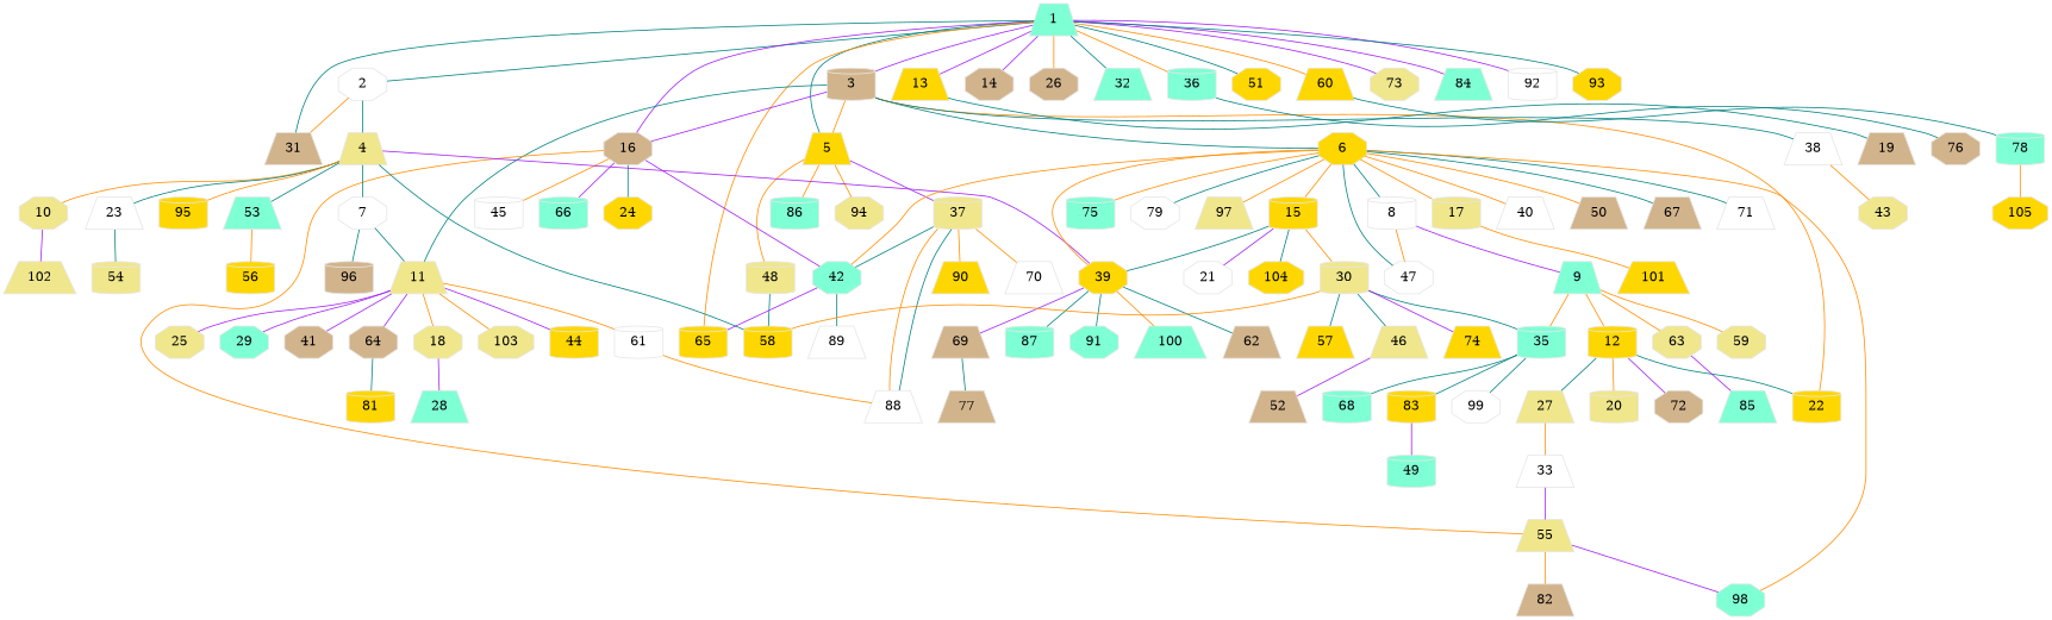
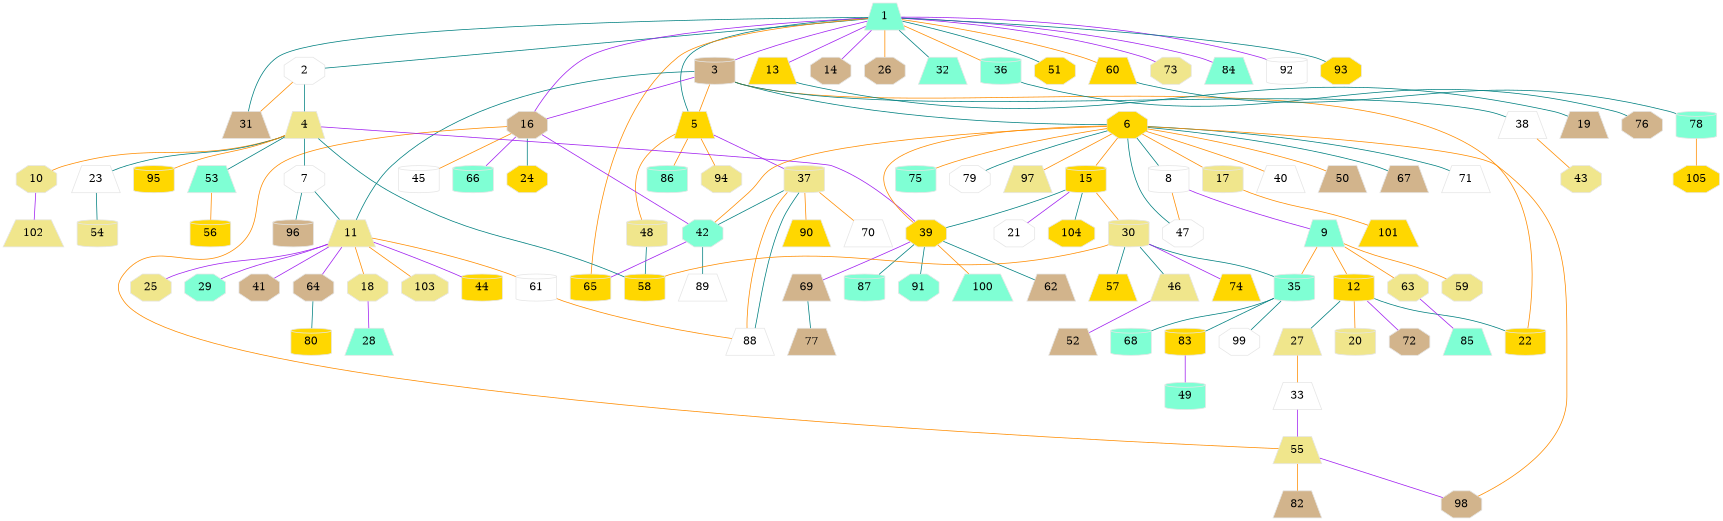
  graph {
    fontname="DejaVu Serif"
    node [color=gray90 fillcolor=gold fontname="DejaVu Serif" shape=trapezium style=filled]
    edge [color=teal fontname="DejaVu Serif"]
    1 [fillcolor=aquamarine]
    2 [fillcolor=white shape=octagon]
    3 [fillcolor=tan shape=cylinder]
    5
    13
    14 [fillcolor=tan shape=octagon]
    16 [fillcolor=tan shape=octagon]
    26 [fillcolor=tan shape=octagon]
    31 [fillcolor=tan]
    32 [fillcolor=aquamarine]
    36 [fillcolor=aquamarine shape=cylinder]
    51 [shape=octagon]
    60
    65 [shape=cylinder]
    73 [fillcolor=khaki shape=octagon]
    84 [fillcolor=aquamarine]
    92 [fillcolor=white shape=cylinder]
    93 [shape=octagon]
    4 [fillcolor=khaki]
    6 [shape=octagon]
    11 [fillcolor=khaki]
    22 [shape=cylinder]
    38 [fillcolor=white]
    37 [fillcolor=khaki shape=cylinder]
    48 [fillcolor=khaki shape=cylinder]
    86 [fillcolor=aquamarine shape=cylinder]
    94 [fillcolor=khaki shape=octagon]
    19 [fillcolor=tan]
    42 [fillcolor=aquamarine shape=octagon]
    24 [shape=octagon]
    45 [fillcolor=white shape=cylinder]
    55 [fillcolor=khaki]
    66 [fillcolor=aquamarine shape=cylinder]
    76 [fillcolor=tan shape=octagon]
    78 [fillcolor=aquamarine shape=cylinder]
    7 [fillcolor=white shape=octagon]
    10 [fillcolor=khaki shape=octagon]
    23 [fillcolor=white]
    39 [shape=octagon]
    53 [fillcolor=aquamarine]
    58 [shape=cylinder]
    95 [shape=cylinder]
    8 [fillcolor=white shape=cylinder]
    15 [shape=cylinder]
    17 [fillcolor=khaki shape=cylinder]
    40 [fillcolor=white]
    47 [fillcolor=white shape=octagon]
    50 [fillcolor=tan]
    67 [fillcolor=tan]
    71 [fillcolor=white]
    75 [fillcolor=aquamarine shape=cylinder]
    79 [fillcolor=white shape=octagon]
    97 [fillcolor=khaki]
-   98 [fillcolor=aquamarine shape=octagon]
+   98 [fillcolor=tan shape=octagon]
    18 [fillcolor=khaki shape=octagon]
    25 [fillcolor=khaki shape=octagon]
    29 [fillcolor=aquamarine shape=octagon]
    41 [fillcolor=tan shape=octagon]
    44 [shape=cylinder]
    61 [fillcolor=white shape=cylinder]
    64 [fillcolor=tan shape=octagon]
    103 [fillcolor=khaki shape=octagon]
    43 [fillcolor=khaki shape=octagon]
    96 [fillcolor=tan shape=cylinder]
    102 [fillcolor=khaki]
    54 [fillcolor=khaki shape=cylinder]
    62 [fillcolor=tan]
    69 [fillcolor=tan]
    87 [fillcolor=aquamarine shape=cylinder]
    91 [fillcolor=aquamarine shape=octagon]
    100 [fillcolor=aquamarine]
    56 [shape=cylinder]
    70 [fillcolor=white]
    88 [fillcolor=white]
    90
    9 [fillcolor=aquamarine]
    21 [fillcolor=white shape=octagon]
    30 [fillcolor=khaki shape=cylinder]
    104 [shape=octagon]
    101
    89 [fillcolor=white]
    12 [shape=cylinder]
    35 [fillcolor=aquamarine shape=cylinder]
    59 [fillcolor=khaki shape=octagon]
    63 [fillcolor=khaki shape=octagon]
    20 [fillcolor=khaki shape=cylinder]
    27 [fillcolor=khaki]
    72 [fillcolor=tan shape=octagon]
    68 [fillcolor=aquamarine shape=cylinder]
    83 [shape=cylinder]
    99 [fillcolor=white shape=octagon]
    85 [fillcolor=aquamarine]
    28 [fillcolor=aquamarine]
-   80 [shape=cylinder label=81]
+   80 [shape=cylinder]
    33 [fillcolor=white]
    46 [fillcolor=khaki]
    57
    74
    82 [fillcolor=tan]
    52 [fillcolor=tan]
    49 [fillcolor=aquamarine shape=cylinder]
    77 [fillcolor=tan]
    105 [shape=octagon]
    1 -- 2
    1 -- 3 [color=purple]
    1 -- 5
    1 -- 13 [color=purple]
    1 -- 14 [color=purple]
    1 -- 16 [color=purple]
    1 -- 26 [color=darkorange]
    1 -- 31
    1 -- 32
    1 -- 36 [color=darkorange]
    1 -- 51
    1 -- 60 [color=darkorange]
    1 -- 65 [color=darkorange]
    1 -- 73 [color=purple]
    1 -- 84 [color=purple]
    1 -- 92 [color=purple]
    1 -- 93
    2 -- 31 [color=darkorange]
    2 -- 4
    3 -- 5 [color=darkorange]
    3 -- 16 [color=purple]
    3 -- 6
    3 -- 11
    3 -- 22 [color=darkorange]
    3 -- 38
    5 -- 37 [color=purple]
    5 -- 48 [color=darkorange]
    5 -- 86 [color=darkorange]
    5 -- 94 [color=darkorange]
    13 -- 19
    16 -- 42 [color=purple]
    16 -- 24
    16 -- 45 [color=darkorange]
    16 -- 55 [color=darkorange]
    16 -- 66 [color=purple]
    36 -- 76
    60 -- 78
    4 -- 7
    4 -- 10 [color=darkorange]
    4 -- 23
    4 -- 39 [color=purple]
    4 -- 53
    4 -- 58
    4 -- 95 [color=darkorange]
    6 -- 42 [color=darkorange]
    6 -- 39 [color=darkorange]
    6 -- 8
    6 -- 15 [color=darkorange]
    6 -- 17 [color=darkorange]
    6 -- 40 [color=darkorange]
    6 -- 47
    6 -- 50 [color=darkorange]
    6 -- 67
    6 -- 71
    6 -- 75 [color=darkorange]
    6 -- 79
    6 -- 97 [color=darkorange]
    6 -- 98 [color=darkorange]
    11 -- 18 [color=darkorange]
    11 -- 25 [color=purple]
    11 -- 29 [color=purple]
    11 -- 41 [color=purple]
    11 -- 44 [color=purple]
    11 -- 61 [color=darkorange]
    11 -- 64 [color=purple]
    11 -- 103 [color=darkorange]
    38 -- 43 [color=darkorange]
    37 -- 42
    37 -- 70 [color=darkorange]
    37 -- 88 [color=darkorange]
    37 -- 88
    37 -- 90 [color=darkorange]
    48 -- 58
    42 -- 65 [color=purple]
    42 -- 89
    55 -- 98 [color=purple]
    55 -- 82 [color=darkorange]
    78 -- 105 [color=darkorange]
    7 -- 11
    7 -- 96
    10 -- 102 [color=purple]
    23 -- 54
    39 -- 62
    39 -- 69 [color=purple]
    39 -- 87
    39 -- 91
    39 -- 100 [color=darkorange]
    53 -- 56 [color=darkorange]
    8 -- 47 [color=darkorange]
    8 -- 9 [color=purple]
    15 -- 39
    15 -- 21 [color=purple]
    15 -- 30 [color=darkorange]
    15 -- 104
    17 -- 101 [color=darkorange]
    18 -- 28 [color=purple]
    61 -- 88 [color=darkorange]
    64 -- 80
    69 -- 77
    9 -- 12 [color=darkorange]
    9 -- 35 [color=darkorange]
    9 -- 59 [color=darkorange]
    9 -- 63 [color=darkorange]
    30 -- 58 [color=darkorange]
    30 -- 35
    30 -- 46
    30 -- 57
    30 -- 74 [color=purple]
    12 -- 22
    12 -- 20 [color=darkorange]
    12 -- 27
    12 -- 72 [color=purple]
    35 -- 68
    35 -- 83
    35 -- 99
    63 -- 85 [color=purple]
    27 -- 33 [color=darkorange]
    83 -- 49 [color=purple]
    33 -- 55 [color=purple]
    46 -- 52 [color=purple]
  }
